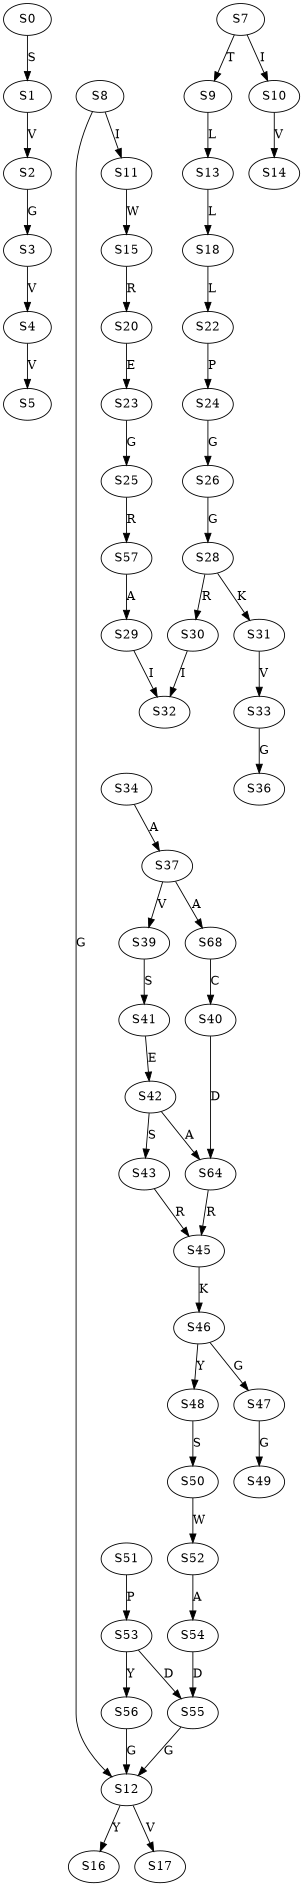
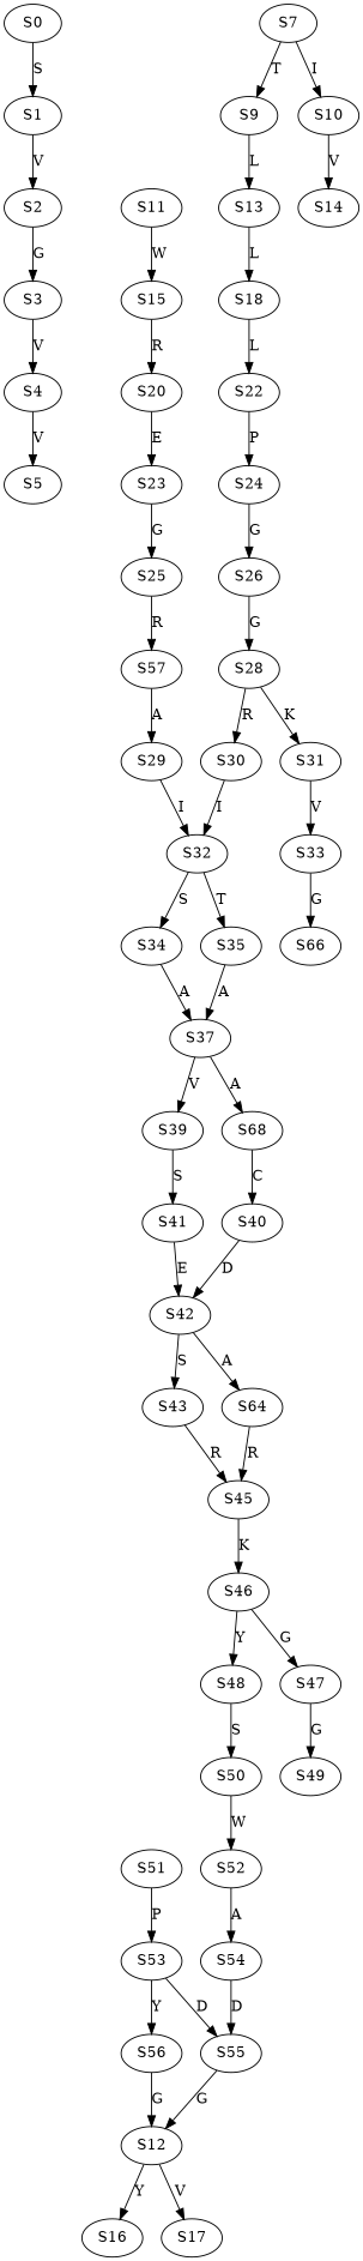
  strict digraph {
    S0
    S1
    S2
    S3
    S4
    S5
    S7
    S9
    S10
-   S8
    S11
    S12
    S13
    S14
    S15
    S16
    S17
    S18
    S20
    S22
    S23
    S24
    S25
    S26
    n25 [label=S57]
    S28
    S29
    S30
    S31
    S32
    S33
    S34
-   S36
+   S35
+   S36 [label=S66]
    S37
    n36 [label=S68]
    S39
    S40
    S41
    S42
    S43
    n42 [label=S64]
    S45
    S46
    S47
    S48
    S49
    S50
    S52
    S51
    S53
    S54
    S55
    S56
    S0 -> S1 [label=S]
    S1 -> S2 [label=V]
    S2 -> S3 [label=G]
    S3 -> S4 [label=V]
    S4 -> S5 [label=V]
    S7 -> S9 [label=T]
    S7 -> S10 [label=I]
    S9 -> S13 [label=L]
    S10 -> S14 [label=V]
-   S8 -> S11 [label=I]
-   S8 -> S12 [label=G]
    S11 -> S15 [label=W]
    S12 -> S16 [label=Y]
    S12 -> S17 [label=V]
    S13 -> S18 [label=L]
    S15 -> S20 [label=R]
    S18 -> S22 [label=L]
    S20 -> S23 [label=E]
    S22 -> S24 [label=P]
    S23 -> S25 [label=G]
    S24 -> S26 [label=G]
    S25 -> n25 [label=R]
    S26 -> S28 [label=G]
    n25 -> S29 [label=A]
    S28 -> S30 [label=R]
    S28 -> S31 [label=K]
    S29 -> S32 [label=I]
    S30 -> S32 [label=I]
    S31 -> S33 [label=V]
+   S32 -> S34 [label=S]
+   S32 -> S35 [label=T]
    S33 -> S36 [label=G]
    S34 -> S37 [label=A]
+   S35 -> S37 [label=A]
    S37 -> n36 [label=A]
    S37 -> S39 [label=V]
    n36 -> S40 [label=C]
    S39 -> S41 [label=S]
-   S40 -> n42 [label=D]
+   S40 -> S42 [label=D]
    S41 -> S42 [label=E]
    S42 -> S43 [label=S]
    S42 -> n42 [label=A]
    S43 -> S45 [label=R]
    n42 -> S45 [label=R]
    S45 -> S46 [label=K]
    S46 -> S47 [label=G]
    S46 -> S48 [label=Y]
    S47 -> S49 [label=G]
    S48 -> S50 [label=S]
    S50 -> S52 [label=W]
    S52 -> S54 [label=A]
    S51 -> S53 [label=P]
    S53 -> S55 [label=D]
    S53 -> S56 [label=Y]
    S54 -> S55 [label=D]
    S55 -> S12 [label=G]
    S56 -> S12 [label=G]
  }
